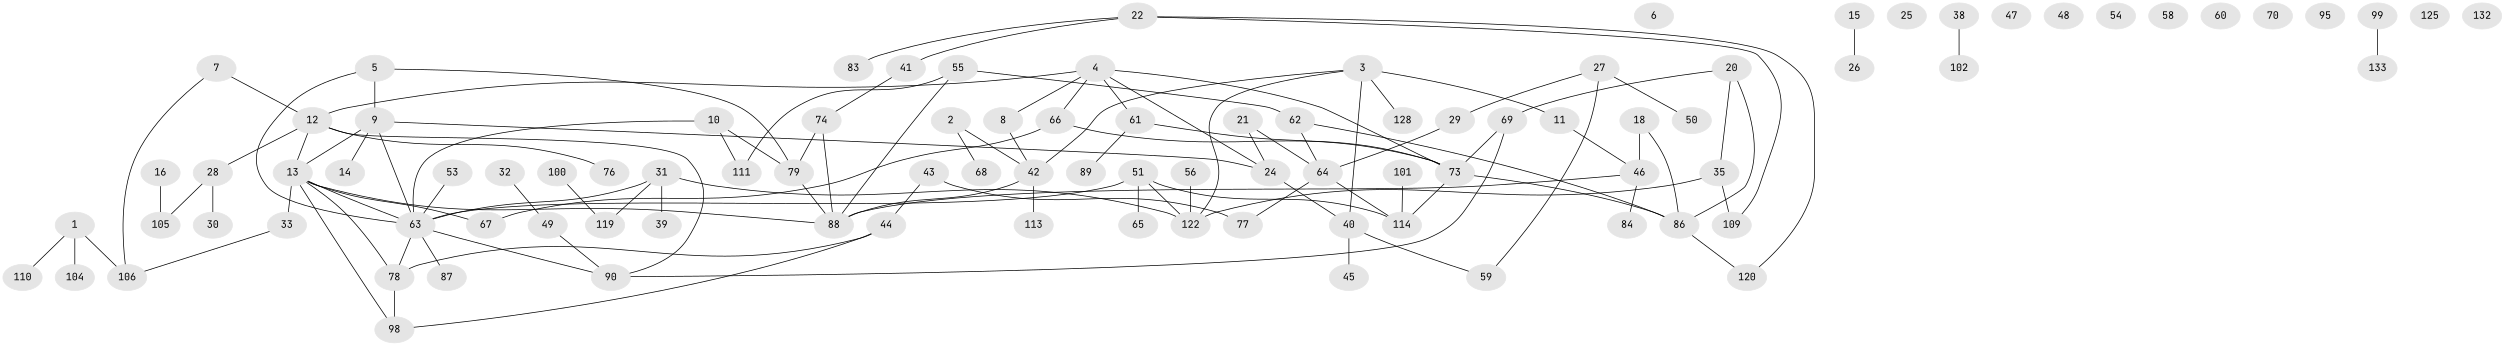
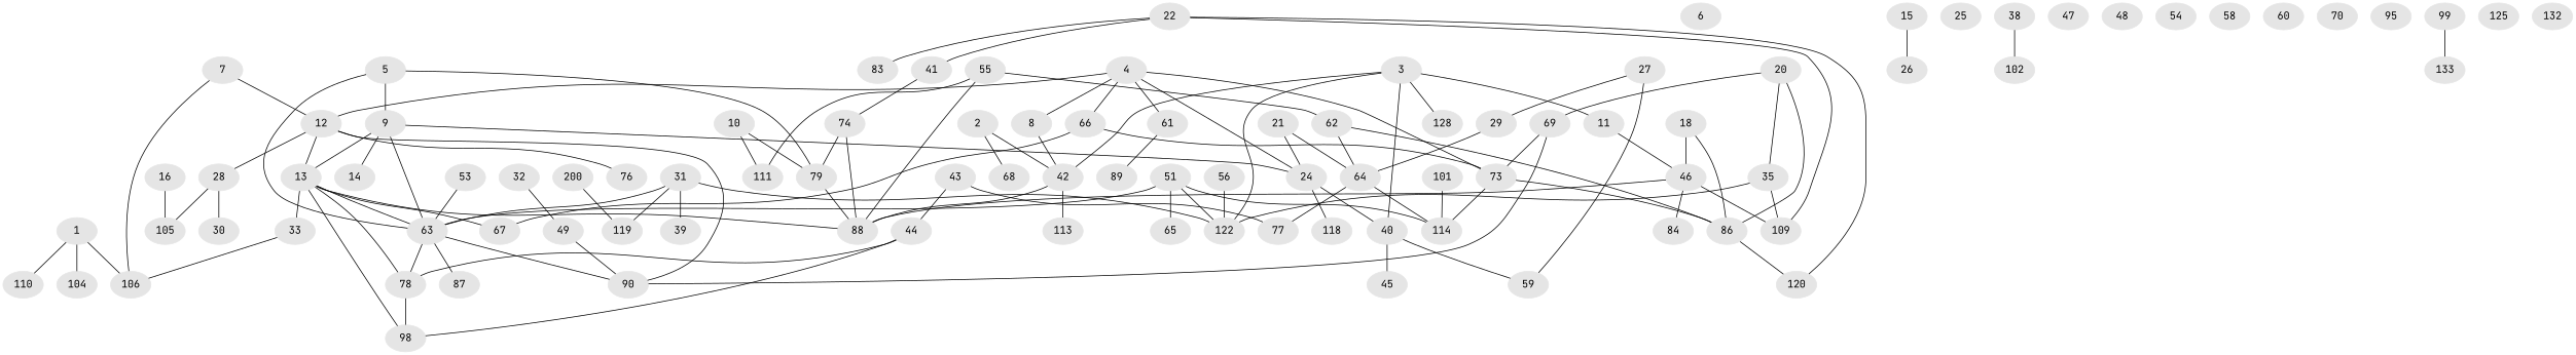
  graph {
    fontname="JetBrains Mono"
    node [color=gray90 fontname="JetBrains Mono" style=filled]
    edge [fontname="JetBrains Mono"]
    1 [super="+19"]
    104
    106
    110
    2 [super="+93"]
    42 [super="+52"]
    68
    88 [super="+127"]
    113
    3 [super="+94"]
    11
    40 [super="+71"]
    122
    128
    46 [super="+96"]
    59
    45
    4 [super="+97"]
    8
    12 [super="+92"]
    24 [super="+112"]
    61
    66 [super="+81"]
    73 [super="+116"]
    13 [super="+37"]
    28 [super="+57"]
    76 [super="+124"]
    90 [super="+123"]
    86 [super="+129"]
    20
    35 [super="+85"]
    69
+   118
    89
    67
    114 [super="+121"]
    9 [super="+23"]
    63 [super="+117"]
    14
    5
    n41 [label=79]
    78 [super="+103"]
    87
    6
    7
    33 [super="+72"]
    98 [super="+108"]
    10
    111
    109 [super="+131"]
    84
    105
    30
    15
    26
    16 [super="+34"]
    18
    120
    21 [super="+36"]
    64 [super="+91"]
    77
    22 [super="+115"]
    41
    83
    74
    25
    27 [super="+126"]
    29
-   50
    31 [super="+79"]
    39 [super="+82"]
    119
    32
    49
    38
    102
    44 [super="+130"]
    43
    47
    48
    51 [super="+107"]
    65 [super="+80"]
    53
    54
    55
    62
    56
    58
    60
    70
    95
    99
    133
-   100
+   100 [label=200]
    101
    125
    132
    1 -- 104
    1 -- 106
    1 -- 110
    2 -- 42
    2 -- 68
    42 -- 88
    42 -- 113
    3 -- 42
    3 -- 11
    3 -- 40
    3 -- 122
    3 -- 128
    11 -- 46
    40 -- 59
    40 -- 45
    46 -- 88
+   46 -- 109
    46 -- 84
    4 -- 8
    4 -- 12
    4 -- 24
    4 -- 61
    4 -- 66
    4 -- 73
    8 -- 42
    12 -- 13
    12 -- 28
    12 -- 76
    12 -- 90
    24 -- 40 [weight=2]
-   61 -- 73
+   24 -- 118
    61 -- 89
    66 -- 73
    66 -- 67
    73 -- 86
    73 -- 114
    13 -- 88
    13 -- 67
    13 -- 63
    13 -- 78
    13 -- 33
    13 -- 98
    28 -- 105
    28 -- 30
    86 -- 120
    20 -- 86
    20 -- 35
    20 -- 69
    35 -- 122
    35 -- 109
    69 -- 73
    69 -- 90
    9 -- 24
    9 -- 13
    9 -- 63
    9 -- 14
    63 -- 90
    63 -- 78
    63 -- 87
    5 -- 9
    5 -- 63
    5 -- n41
    n41 -- 88
    78 -- 98
    7 -- 106
    7 -- 12
    33 -- 106
-   10 -- 63
    10 -- n41
    10 -- 111
    15 -- 26
    16 -- 105
    18 -- 46
    18 -- 86
    21 -- 24
    21 -- 64
    64 -- 114
    64 -- 77
    22 -- 109
    22 -- 120
    22 -- 41
    22 -- 83
    41 -- 74
    74 -- 88
    74 -- n41
    27 -- 59
    27 -- 29
-   27 -- 50
    29 -- 64
    31 -- 122
    31 -- 63
    31 -- 39
    31 -- 119
    32 -- 49
    49 -- 90
    38 -- 102
    44 -- 78
    44 -- 98
    43 -- 77
    43 -- 44
    51 -- 122
    51 -- 114
    51 -- 63
    51 -- 65
    53 -- 63
    55 -- 88
    55 -- 111
    55 -- 62
    62 -- 86
    62 -- 64
    56 -- 122
    99 -- 133
    100 -- 119
    101 -- 114
  }
